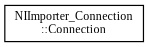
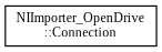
  digraph {
    rankdir=LR
    fontname="Liberation Serif"
-   n1 [color=black fillcolor=white fontname="Liberation Serif" fontsize=10 height=0.2 label="NIImporter_Connection\l::Connection" shape=record style=filled width=0.4]
+   n1 [color=black fillcolor=white fontname="Liberation Serif" fontsize=10 height=0.2 label="NIImporter_OpenDrive\l::Connection" shape=record style=filled width=0.4]
  }
